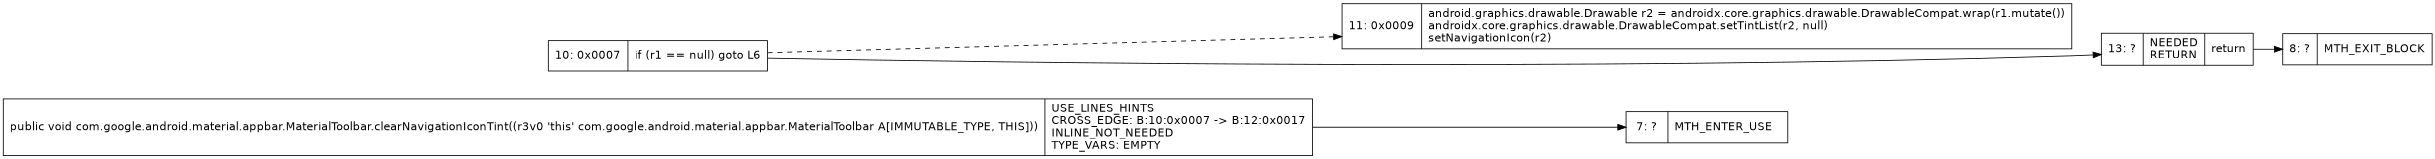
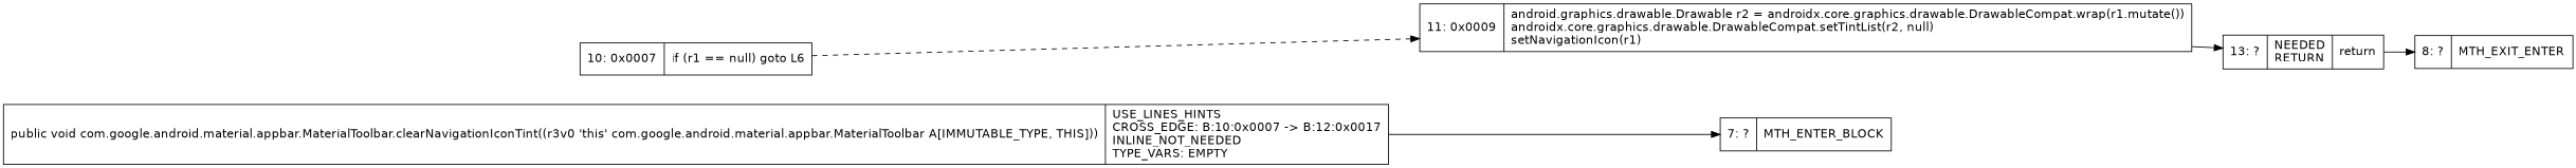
  digraph {
    fontname="DejaVu Sans"
    rankdir=LR
    node [fontname="DejaVu Sans" shape=record]
    edge [fontname="DejaVu Sans"]
-   n1 [label="{7\:\ ?|MTH_ENTER_USE\l}"]
+   n1 [label="{7\:\ ?|MTH_ENTER_BLOCK\l}"]
    n2 [label="{10\:\ 0x0007|if (r1 == null) goto L6\l}"]
-   n3 [label="{11\:\ 0x0009|android.graphics.drawable.Drawable r2 = androidx.core.graphics.drawable.DrawableCompat.wrap(r1.mutate())\landroidx.core.graphics.drawable.DrawableCompat.setTintList(r2, null)\lsetNavigationIcon(r2)\l}"]
+   n3 [label="{11\:\ 0x0009|android.graphics.drawable.Drawable r2 = androidx.core.graphics.drawable.DrawableCompat.wrap(r1.mutate())\landroidx.core.graphics.drawable.DrawableCompat.setTintList(r2, null)\lsetNavigationIcon(r1)\l}"]
    n4 [label="{13\:\ ?|NEEDED\lRETURN\l|return\l}"]
-   n5 [label="{8\:\ ?|MTH_EXIT_BLOCK\l}"]
+   n5 [label="{8\:\ ?|MTH_EXIT_ENTER\l}"]
    n6 [label="{public void com.google.android.material.appbar.MaterialToolbar.clearNavigationIconTint((r3v0 'this' com.google.android.material.appbar.MaterialToolbar A[IMMUTABLE_TYPE, THIS]))  | USE_LINES_HINTS\lCROSS_EDGE: B:10:0x0007 \-\> B:12:0x0017\lINLINE_NOT_NEEDED\lTYPE_VARS: EMPTY\l}"]
    n2 -> n3 [style=dashed]
-   n2 -> n4
+   n3 -> n4
    n4 -> n5
    n6 -> n1
  }
